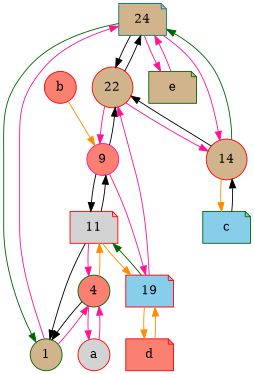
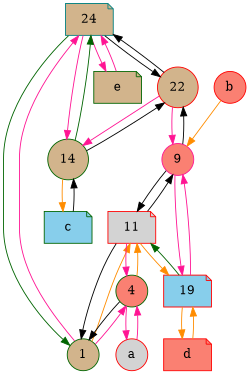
  digraph {
    node [color=red fillcolor=tan shape=circle style=filled]
    edge [color=deeppink]
    24 [color=teal shape=note]
    22
    9 [color=deeppink fillcolor=salmon]
-   14
+   14 [color=darkgreen]
    n5 [color=darkgreen label=1]
    e [color=darkgreen shape=note]
    19 [fillcolor=skyblue shape=note]
    11 [fillcolor=lightgrey shape=note]
    c [color=darkgreen fillcolor=skyblue shape=note]
    4 [color=darkgreen fillcolor=salmon]
    d [fillcolor=salmon shape=note]
    a [fillcolor=lightgrey]
    b [fillcolor=salmon]
    24 -> 22 [color=black]
    24 -> 14
    24 -> n5 [color=darkgreen]
    24 -> e
    22 -> 24 [color=black]
    22 -> 9
    22 -> 14
    9 -> 22 [color=black]
    9 -> 19
    9 -> 11 [color=black]
    14 -> 24 [color=darkgreen]
    14 -> 22 [color=black]
    14 -> c [color=darkorange]
    n5 -> 24
+   n5 -> 11 [color=darkorange]
    n5 -> 4
    e -> 24
-   19 -> 22
+   19 -> 9
    19 -> 11 [color=darkgreen]
    19 -> d [color=darkorange]
    11 -> 9 [color=black]
    11 -> n5 [color=black]
    11 -> 19 [color=darkorange]
    11 -> 4
    c -> 14 [color=black]
    4 -> n5 [color=black]
    4 -> 11 [color=darkorange]
    4 -> a
    d -> 19 [color=darkorange]
    a -> 4
    b -> 9 [color=darkorange]
  }
